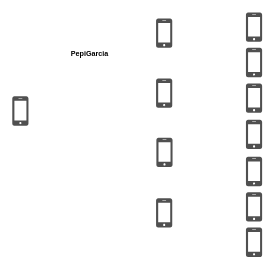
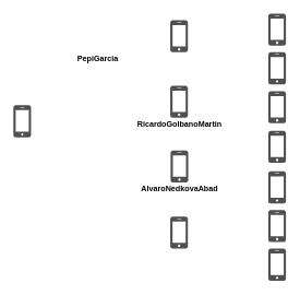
  <mxCell id="0" />
  <mxCell id="1" parent="0" />
  <mxCell id="2" value="" style="pointerEvents=1;shadow=0;dashed=0;html=1;strokeColor=none;fillColor=#505050;labelPosition=center;verticalLabelPosition=bottom;verticalAlign=top;outlineConnect=0;align=center;shape=mxgraph.office.devices.cell_phone_iphone_proportional;" vertex="1" parent="1"><mxGeometry x="20" y="160" width="27" height="49" as="geometry" /></mxCell>
  <mxCell id="3" value="" style="pointerEvents=1;shadow=0;dashed=0;html=1;strokeColor=none;fillColor=#505050;labelPosition=center;verticalLabelPosition=bottom;verticalAlign=top;outlineConnect=0;align=center;shape=mxgraph.office.devices.cell_phone_iphone_proportional;" vertex="1" parent="1"><mxGeometry x="260" y="330" width="27" height="49" as="geometry" /></mxCell>
  <mxCell id="4" value="" style="pointerEvents=1;shadow=0;dashed=0;html=1;strokeColor=none;fillColor=#505050;labelPosition=center;verticalLabelPosition=bottom;verticalAlign=top;outlineConnect=0;align=center;shape=mxgraph.office.devices.cell_phone_iphone_proportional;" vertex="1" parent="1"><mxGeometry x="260.5" y="229" width="27" height="49" as="geometry" /></mxCell>
  <mxCell id="5" value="" style="pointerEvents=1;shadow=0;dashed=0;html=1;strokeColor=none;fillColor=#505050;labelPosition=center;verticalLabelPosition=bottom;verticalAlign=top;outlineConnect=0;align=center;shape=mxgraph.office.devices.cell_phone_iphone_proportional;" vertex="1" parent="1"><mxGeometry x="260" y="130" width="27" height="49" as="geometry" /></mxCell>
  <mxCell id="6" value="" style="pointerEvents=1;shadow=0;dashed=0;html=1;strokeColor=none;fillColor=#505050;labelPosition=center;verticalLabelPosition=bottom;verticalAlign=top;outlineConnect=0;align=center;shape=mxgraph.office.devices.cell_phone_iphone_proportional;" vertex="1" parent="1"><mxGeometry x="260" y="30" width="27" height="49" as="geometry" /></mxCell>
  <mxCell id="7" value="" style="shape=image;html=1;verticalAlign=top;verticalLabelPosition=bottom;labelBackgroundColor=#ffffff;imageAspect=0;aspect=fixed;image=https://cdn4.iconfinder.com/data/icons/free-ui/64/v-26-128.png" vertex="1" parent="1"><mxGeometry x="23.5" y="140" width="20" height="20" as="geometry" /></mxCell>
+ <mxCell id="8" value="RicardoGolbanoMartin" style="text;html=1;align=center;verticalAlign=middle;resizable=0;points=[];autosize=1;fontStyle=1" vertex="1" parent="1"><mxGeometry x="203.5" y="179" width="140" height="20" as="geometry" /></mxCell>
+ <mxCell id="9" value="AlvaroNedkovaAbad" style="text;html=1;align=center;verticalAlign=middle;resizable=0;points=[];autosize=1;fontStyle=1" vertex="1" parent="1"><mxGeometry x="209" y="278" width="130" height="20" as="geometry" /></mxCell>
  <mxCell id="10" value="PepiGarcia" style="text;html=1;align=center;verticalAlign=middle;resizable=0;points=[];autosize=1;fontStyle=1" vertex="1" parent="1"><mxGeometry x="109" y="79" width="80" height="20" as="geometry" /></mxCell>
  <mxCell id="11" value="" style="pointerEvents=1;shadow=0;dashed=0;html=1;strokeColor=none;fillColor=#505050;labelPosition=center;verticalLabelPosition=bottom;verticalAlign=top;outlineConnect=0;align=center;shape=mxgraph.office.devices.cell_phone_iphone_proportional;" vertex="1" parent="1"><mxGeometry x="410" y="199" width="27" height="49" as="geometry" /></mxCell>
  <mxCell id="12" value="" style="pointerEvents=1;shadow=0;dashed=0;html=1;strokeColor=none;fillColor=#505050;labelPosition=center;verticalLabelPosition=bottom;verticalAlign=top;outlineConnect=0;align=center;shape=mxgraph.office.devices.cell_phone_iphone_proportional;" vertex="1" parent="1"><mxGeometry x="410" y="79" width="27" height="49" as="geometry" /></mxCell>
  <mxCell id="13" value="" style="pointerEvents=1;shadow=0;dashed=0;html=1;strokeColor=none;fillColor=#505050;labelPosition=center;verticalLabelPosition=bottom;verticalAlign=top;outlineConnect=0;align=center;shape=mxgraph.office.devices.cell_phone_iphone_proportional;" vertex="1" parent="1"><mxGeometry x="410" y="20" width="27" height="49" as="geometry" /></mxCell>
  <mxCell id="14" value="" style="pointerEvents=1;shadow=0;dashed=0;html=1;strokeColor=none;fillColor=#505050;labelPosition=center;verticalLabelPosition=bottom;verticalAlign=top;outlineConnect=0;align=center;shape=mxgraph.office.devices.cell_phone_iphone_proportional;" vertex="1" parent="1"><mxGeometry x="410" y="261" width="27" height="49" as="geometry" /></mxCell>
  <mxCell id="15" value="" style="pointerEvents=1;shadow=0;dashed=0;html=1;strokeColor=none;fillColor=#505050;labelPosition=center;verticalLabelPosition=bottom;verticalAlign=top;outlineConnect=0;align=center;shape=mxgraph.office.devices.cell_phone_iphone_proportional;" vertex="1" parent="1"><mxGeometry x="410" y="320" width="27" height="49" as="geometry" /></mxCell>
  <mxCell id="16" value="" style="pointerEvents=1;shadow=0;dashed=0;html=1;strokeColor=none;fillColor=#505050;labelPosition=center;verticalLabelPosition=bottom;verticalAlign=top;outlineConnect=0;align=center;shape=mxgraph.office.devices.cell_phone_iphone_proportional;" vertex="1" parent="1"><mxGeometry x="410" y="138.5" width="27" height="49" as="geometry" /></mxCell>
  <mxCell id="17" value="" style="pointerEvents=1;shadow=0;dashed=0;html=1;strokeColor=none;fillColor=#505050;labelPosition=center;verticalLabelPosition=bottom;verticalAlign=top;outlineConnect=0;align=center;shape=mxgraph.office.devices.cell_phone_iphone_proportional;" vertex="1" parent="1"><mxGeometry x="410" y="379" width="27" height="49" as="geometry" /></mxCell>
  <mxCell id="18" value="" style="shape=image;verticalLabelPosition=bottom;labelBackgroundColor=#ffffff;verticalAlign=top;aspect=fixed;imageAspect=0;image=https://cdn.discordapp.com/attachments/695740260474421300/696089769620275250/add-friend.png;" vertex="1" parent="1"><mxGeometry x="414.25" y="153.75" width="18.5" height="18.5" as="geometry" /></mxCell>
  <mxCell id="19" value="" style="shape=image;verticalLabelPosition=bottom;labelBackgroundColor=#ffffff;verticalAlign=top;aspect=fixed;imageAspect=0;image=https://cdn.discordapp.com/attachments/695740260474421300/696089769620275250/add-friend.png;" vertex="1" parent="1"><mxGeometry x="414.25" y="276.25" width="18.5" height="18.5" as="geometry" /></mxCell>
  <mxCell id="20" value="" style="shape=image;verticalLabelPosition=bottom;labelBackgroundColor=#ffffff;verticalAlign=top;aspect=fixed;imageAspect=0;image=https://cdn.discordapp.com/attachments/695740260474421300/696089769620275250/add-friend.png;" vertex="1" parent="1"><mxGeometry x="414.25" y="394.25" width="18.5" height="18.5" as="geometry" /></mxCell>
  <mxCell id="21" value="" style="shape=image;verticalLabelPosition=bottom;labelBackgroundColor=#ffffff;verticalAlign=top;aspect=fixed;imageAspect=0;image=https://cdn.discordapp.com/attachments/695740260474421300/696089769620275250/add-friend.png;" vertex="1" parent="1"><mxGeometry x="264.25" y="45.25" width="18.5" height="18.5" as="geometry" /></mxCell>
  <mxCell id="22" value="" style="shape=image;verticalLabelPosition=bottom;labelBackgroundColor=#ffffff;verticalAlign=top;aspect=fixed;imageAspect=0;image=https://cdn.discordapp.com/attachments/695740260474421300/696089769620275250/add-friend.png;" vertex="1" parent="1"><mxGeometry x="264.75" y="145.25" width="18.5" height="18.5" as="geometry" /></mxCell>
